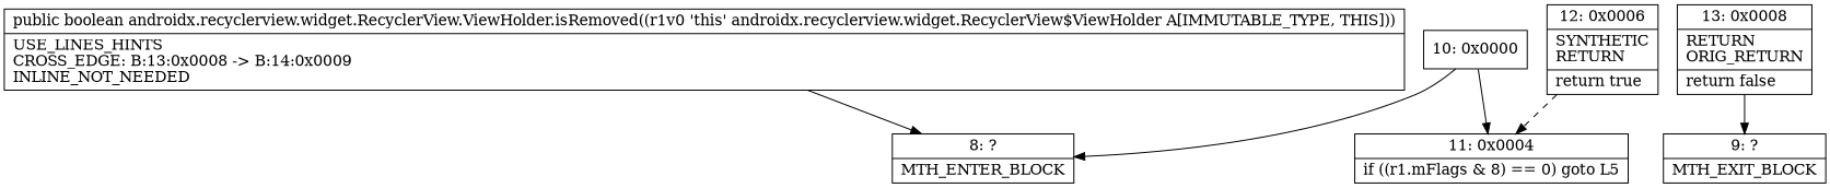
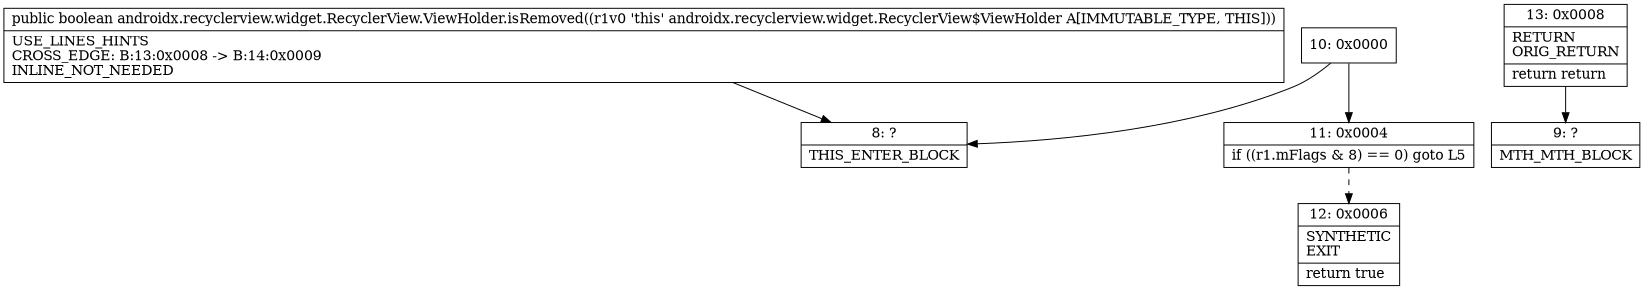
  digraph {
    node [shape=record]
-   n1 [label="{8\:\ ?|MTH_ENTER_BLOCK\l}"]
+   n1 [label="{8\:\ ?|THIS_ENTER_BLOCK\l}"]
    n2 [label="{10\:\ 0x0000}"]
    n3 [label="{11\:\ 0x0004|if ((r1.mFlags & 8) == 0) goto L5\l}"]
-   n4 [label="{12\:\ 0x0006|SYNTHETIC\lRETURN\l|return true\l}"]
-   n5 [label="{13\:\ 0x0008|RETURN\lORIG_RETURN\l|return false\l}"]
-   n6 [label="{9\:\ ?|MTH_EXIT_BLOCK\l}"]
+   n4 [label="{12\:\ 0x0006|SYNTHETIC\lEXIT\l|return true\l}"]
+   n5 [label="{13\:\ 0x0008|RETURN\lORIG_RETURN\l|return return\l}"]
+   n6 [label="{9\:\ ?|MTH_MTH_BLOCK\l}"]
    n7 [label="{public boolean androidx.recyclerview.widget.RecyclerView.ViewHolder.isRemoved((r1v0 'this' androidx.recyclerview.widget.RecyclerView$ViewHolder A[IMMUTABLE_TYPE, THIS]))  | USE_LINES_HINTS\lCROSS_EDGE: B:13:0x0008 \-\> B:14:0x0009\lINLINE_NOT_NEEDED\l}"]
    n2 -> n1
    n2 -> n3
-   n4 -> n3 [style=dashed]
+   n3 -> n4 [style=dashed]
    n5 -> n6
    n7 -> n1
  }
